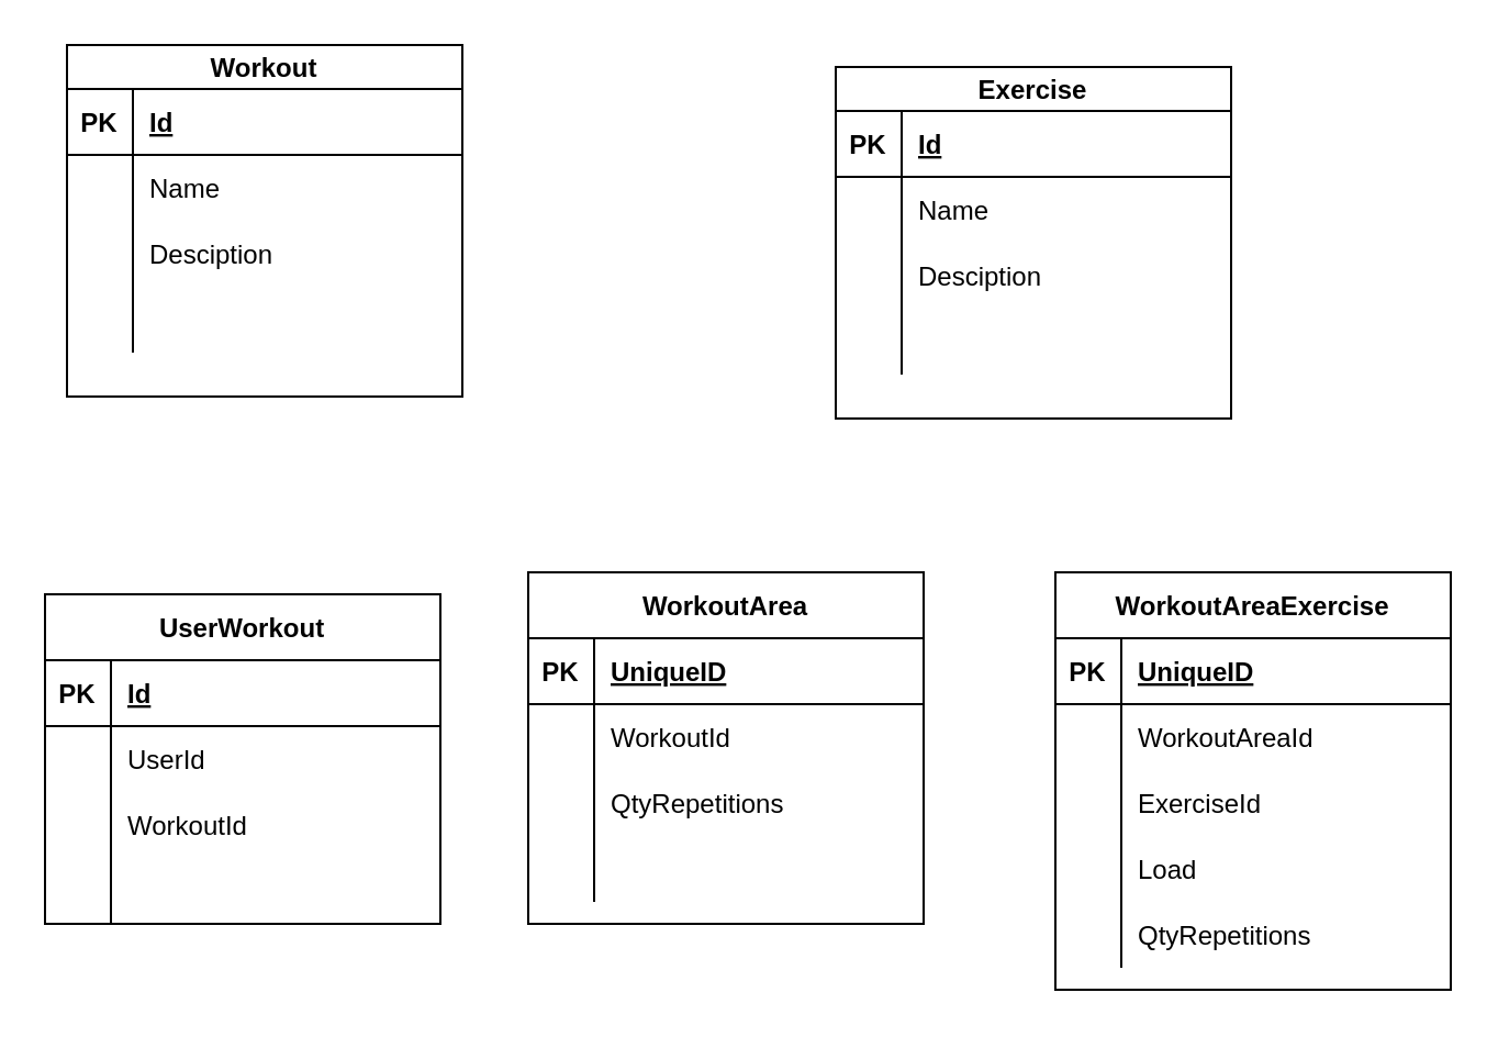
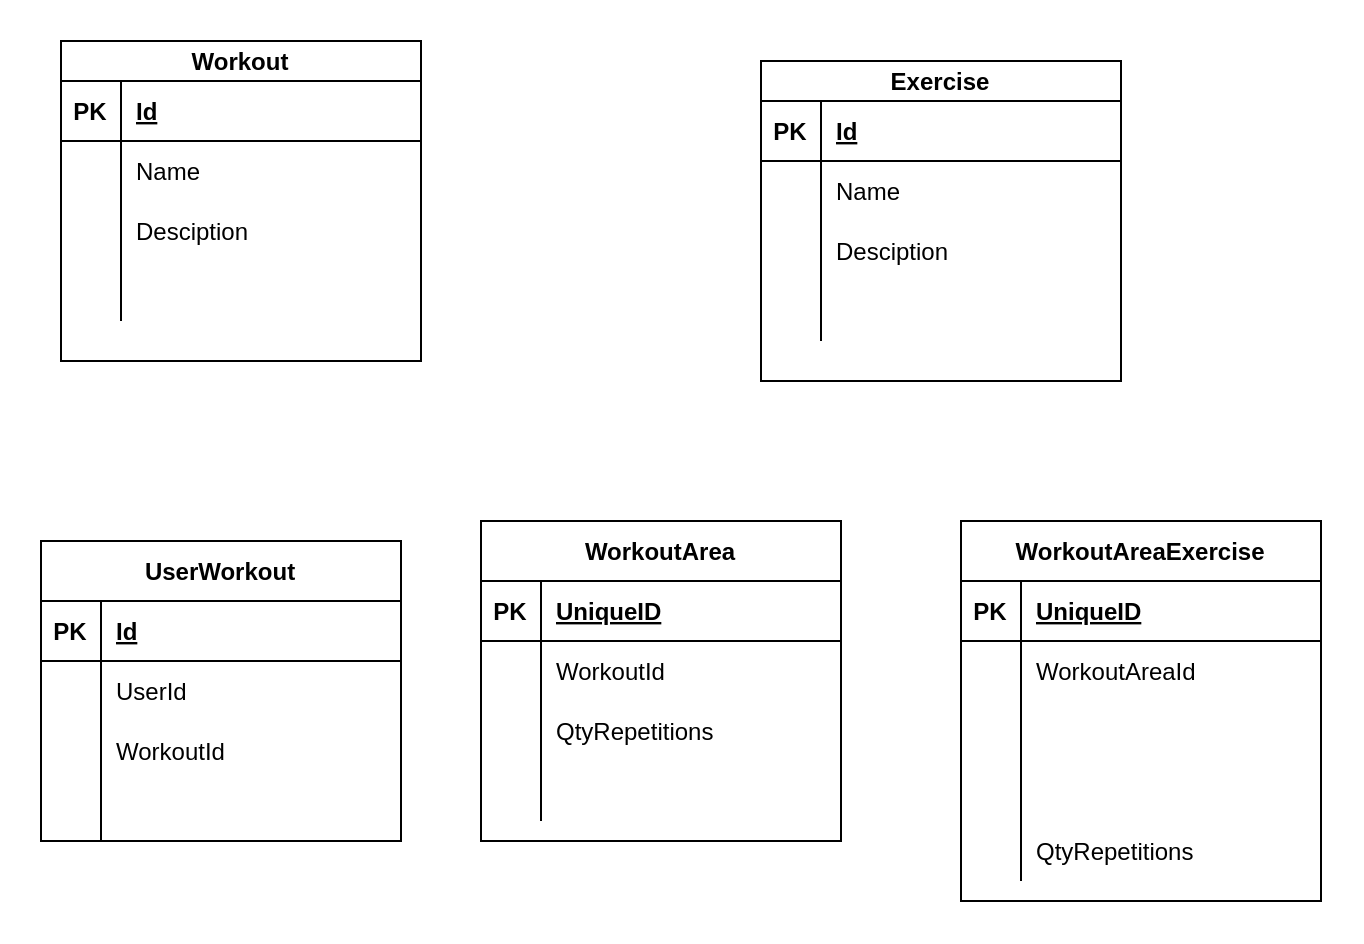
  <mxCell id="0" />
  <mxCell id="1" parent="0" />
  <mxCell id="2" value="Workout" style="shape=table;startSize=20;container=1;collapsible=1;childLayout=tableLayout;fixedRows=1;rowLines=0;fontStyle=1;align=center;resizeLast=1;" vertex="1" parent="1"><mxGeometry x="30" y="20" width="180" height="160" as="geometry" /></mxCell>
  <mxCell id="3" value="" style="shape=partialRectangle;collapsible=0;dropTarget=0;pointerEvents=0;fillColor=none;top=0;left=0;bottom=1;right=0;points=[[0,0.5],[1,0.5]];portConstraint=eastwest;" vertex="1" parent="2"><mxGeometry y="20" width="180" height="30" as="geometry" /></mxCell>
  <mxCell id="4" value="PK" style="shape=partialRectangle;connectable=0;fillColor=none;top=0;left=0;bottom=0;right=0;fontStyle=1;overflow=hidden;" vertex="1" parent="3"><mxGeometry width="30" height="30" as="geometry" /></mxCell>
  <mxCell id="5" value="Id" style="shape=partialRectangle;connectable=0;fillColor=none;top=0;left=0;bottom=0;right=0;align=left;spacingLeft=6;fontStyle=5;overflow=hidden;" vertex="1" parent="3"><mxGeometry x="30" width="150" height="30" as="geometry" /></mxCell>
  <mxCell id="6" value="" style="shape=partialRectangle;collapsible=0;dropTarget=0;pointerEvents=0;fillColor=none;top=0;left=0;bottom=0;right=0;points=[[0,0.5],[1,0.5]];portConstraint=eastwest;" vertex="1" parent="2"><mxGeometry y="50" width="180" height="30" as="geometry" /></mxCell>
  <mxCell id="7" value="" style="shape=partialRectangle;connectable=0;fillColor=none;top=0;left=0;bottom=0;right=0;editable=1;overflow=hidden;" vertex="1" parent="6"><mxGeometry width="30" height="30" as="geometry" /></mxCell>
  <mxCell id="8" value="Name" style="shape=partialRectangle;connectable=0;fillColor=none;top=0;left=0;bottom=0;right=0;align=left;spacingLeft=6;overflow=hidden;" vertex="1" parent="6"><mxGeometry x="30" width="150" height="30" as="geometry" /></mxCell>
  <mxCell id="9" value="" style="shape=partialRectangle;collapsible=0;dropTarget=0;pointerEvents=0;fillColor=none;top=0;left=0;bottom=0;right=0;points=[[0,0.5],[1,0.5]];portConstraint=eastwest;" vertex="1" parent="2"><mxGeometry y="80" width="180" height="30" as="geometry" /></mxCell>
  <mxCell id="10" value="" style="shape=partialRectangle;connectable=0;fillColor=none;top=0;left=0;bottom=0;right=0;editable=1;overflow=hidden;" vertex="1" parent="9"><mxGeometry width="30" height="30" as="geometry" /></mxCell>
  <mxCell id="11" value="Desciption" style="shape=partialRectangle;connectable=0;fillColor=none;top=0;left=0;bottom=0;right=0;align=left;spacingLeft=6;overflow=hidden;" vertex="1" parent="9"><mxGeometry x="30" width="150" height="30" as="geometry" /></mxCell>
  <mxCell id="12" value="" style="shape=partialRectangle;collapsible=0;dropTarget=0;pointerEvents=0;fillColor=none;top=0;left=0;bottom=0;right=0;points=[[0,0.5],[1,0.5]];portConstraint=eastwest;" vertex="1" parent="2"><mxGeometry y="110" width="180" height="30" as="geometry" /></mxCell>
  <mxCell id="13" value="" style="shape=partialRectangle;connectable=0;fillColor=none;top=0;left=0;bottom=0;right=0;editable=1;overflow=hidden;" vertex="1" parent="12"><mxGeometry width="30" height="30" as="geometry" /></mxCell>
  <mxCell id="14" value="" style="shape=partialRectangle;connectable=0;fillColor=none;top=0;left=0;bottom=0;right=0;align=left;spacingLeft=6;overflow=hidden;" vertex="1" parent="12"><mxGeometry x="30" width="150" height="30" as="geometry" /></mxCell>
  <mxCell id="15" value="Exercise" style="shape=table;startSize=20;container=1;collapsible=1;childLayout=tableLayout;fixedRows=1;rowLines=0;fontStyle=1;align=center;resizeLast=1;" vertex="1" parent="1"><mxGeometry x="380" y="30" width="180" height="160" as="geometry" /></mxCell>
  <mxCell id="16" value="" style="shape=partialRectangle;collapsible=0;dropTarget=0;pointerEvents=0;fillColor=none;top=0;left=0;bottom=1;right=0;points=[[0,0.5],[1,0.5]];portConstraint=eastwest;" vertex="1" parent="15"><mxGeometry y="20" width="180" height="30" as="geometry" /></mxCell>
  <mxCell id="17" value="PK" style="shape=partialRectangle;connectable=0;fillColor=none;top=0;left=0;bottom=0;right=0;fontStyle=1;overflow=hidden;" vertex="1" parent="16"><mxGeometry width="30" height="30" as="geometry" /></mxCell>
  <mxCell id="18" value="Id" style="shape=partialRectangle;connectable=0;fillColor=none;top=0;left=0;bottom=0;right=0;align=left;spacingLeft=6;fontStyle=5;overflow=hidden;" vertex="1" parent="16"><mxGeometry x="30" width="150" height="30" as="geometry" /></mxCell>
  <mxCell id="19" value="" style="shape=partialRectangle;collapsible=0;dropTarget=0;pointerEvents=0;fillColor=none;top=0;left=0;bottom=0;right=0;points=[[0,0.5],[1,0.5]];portConstraint=eastwest;" vertex="1" parent="15"><mxGeometry y="50" width="180" height="30" as="geometry" /></mxCell>
  <mxCell id="20" value="" style="shape=partialRectangle;connectable=0;fillColor=none;top=0;left=0;bottom=0;right=0;editable=1;overflow=hidden;" vertex="1" parent="19"><mxGeometry width="30" height="30" as="geometry" /></mxCell>
  <mxCell id="21" value="Name" style="shape=partialRectangle;connectable=0;fillColor=none;top=0;left=0;bottom=0;right=0;align=left;spacingLeft=6;overflow=hidden;" vertex="1" parent="19"><mxGeometry x="30" width="150" height="30" as="geometry" /></mxCell>
  <mxCell id="22" value="" style="shape=partialRectangle;collapsible=0;dropTarget=0;pointerEvents=0;fillColor=none;top=0;left=0;bottom=0;right=0;points=[[0,0.5],[1,0.5]];portConstraint=eastwest;" vertex="1" parent="15"><mxGeometry y="80" width="180" height="30" as="geometry" /></mxCell>
  <mxCell id="23" value="" style="shape=partialRectangle;connectable=0;fillColor=none;top=0;left=0;bottom=0;right=0;editable=1;overflow=hidden;" vertex="1" parent="22"><mxGeometry width="30" height="30" as="geometry" /></mxCell>
  <mxCell id="24" value="Desciption" style="shape=partialRectangle;connectable=0;fillColor=none;top=0;left=0;bottom=0;right=0;align=left;spacingLeft=6;overflow=hidden;" vertex="1" parent="22"><mxGeometry x="30" width="150" height="30" as="geometry" /></mxCell>
  <mxCell id="25" value="" style="shape=partialRectangle;collapsible=0;dropTarget=0;pointerEvents=0;fillColor=none;top=0;left=0;bottom=0;right=0;points=[[0,0.5],[1,0.5]];portConstraint=eastwest;" vertex="1" parent="15"><mxGeometry y="110" width="180" height="30" as="geometry" /></mxCell>
  <mxCell id="26" value="" style="shape=partialRectangle;connectable=0;fillColor=none;top=0;left=0;bottom=0;right=0;editable=1;overflow=hidden;" vertex="1" parent="25"><mxGeometry width="30" height="30" as="geometry" /></mxCell>
  <mxCell id="27" value="" style="shape=partialRectangle;connectable=0;fillColor=none;top=0;left=0;bottom=0;right=0;align=left;spacingLeft=6;overflow=hidden;" vertex="1" parent="25"><mxGeometry x="30" width="150" height="30" as="geometry" /></mxCell>
  <mxCell id="28" value="UserWorkout" style="shape=table;startSize=30;container=1;collapsible=1;childLayout=tableLayout;fixedRows=1;rowLines=0;fontStyle=1;align=center;resizeLast=1;" vertex="1" parent="1"><mxGeometry x="20" y="270" width="180" height="150" as="geometry" /></mxCell>
  <mxCell id="29" value="" style="shape=partialRectangle;collapsible=0;dropTarget=0;pointerEvents=0;fillColor=none;top=0;left=0;bottom=1;right=0;points=[[0,0.5],[1,0.5]];portConstraint=eastwest;" vertex="1" parent="28"><mxGeometry y="30" width="180" height="30" as="geometry" /></mxCell>
  <mxCell id="30" value="PK" style="shape=partialRectangle;connectable=0;fillColor=none;top=0;left=0;bottom=0;right=0;fontStyle=1;overflow=hidden;" vertex="1" parent="29"><mxGeometry width="30" height="30" as="geometry" /></mxCell>
  <mxCell id="31" value="Id" style="shape=partialRectangle;connectable=0;fillColor=none;top=0;left=0;bottom=0;right=0;align=left;spacingLeft=6;fontStyle=5;overflow=hidden;" vertex="1" parent="29"><mxGeometry x="30" width="150" height="30" as="geometry" /></mxCell>
  <mxCell id="32" value="" style="shape=partialRectangle;collapsible=0;dropTarget=0;pointerEvents=0;fillColor=none;top=0;left=0;bottom=0;right=0;points=[[0,0.5],[1,0.5]];portConstraint=eastwest;" vertex="1" parent="28"><mxGeometry y="60" width="180" height="30" as="geometry" /></mxCell>
  <mxCell id="33" value="" style="shape=partialRectangle;connectable=0;fillColor=none;top=0;left=0;bottom=0;right=0;editable=1;overflow=hidden;" vertex="1" parent="32"><mxGeometry width="30" height="30" as="geometry" /></mxCell>
  <mxCell id="34" value="UserId" style="shape=partialRectangle;connectable=0;fillColor=none;top=0;left=0;bottom=0;right=0;align=left;spacingLeft=6;overflow=hidden;" vertex="1" parent="32"><mxGeometry x="30" width="150" height="30" as="geometry" /></mxCell>
  <mxCell id="35" value="" style="shape=partialRectangle;collapsible=0;dropTarget=0;pointerEvents=0;fillColor=none;top=0;left=0;bottom=0;right=0;points=[[0,0.5],[1,0.5]];portConstraint=eastwest;" vertex="1" parent="28"><mxGeometry y="90" width="180" height="30" as="geometry" /></mxCell>
  <mxCell id="36" value="" style="shape=partialRectangle;connectable=0;fillColor=none;top=0;left=0;bottom=0;right=0;editable=1;overflow=hidden;" vertex="1" parent="35"><mxGeometry width="30" height="30" as="geometry" /></mxCell>
  <mxCell id="37" value="WorkoutId" style="shape=partialRectangle;connectable=0;fillColor=none;top=0;left=0;bottom=0;right=0;align=left;spacingLeft=6;overflow=hidden;" vertex="1" parent="35"><mxGeometry x="30" width="150" height="30" as="geometry" /></mxCell>
  <mxCell id="38" value="" style="shape=partialRectangle;collapsible=0;dropTarget=0;pointerEvents=0;fillColor=none;top=0;left=0;bottom=0;right=0;points=[[0,0.5],[1,0.5]];portConstraint=eastwest;" vertex="1" parent="28"><mxGeometry y="120" width="180" height="30" as="geometry" /></mxCell>
  <mxCell id="39" value="" style="shape=partialRectangle;connectable=0;fillColor=none;top=0;left=0;bottom=0;right=0;editable=1;overflow=hidden;" vertex="1" parent="38"><mxGeometry width="30" height="30" as="geometry" /></mxCell>
  <mxCell id="40" value="" style="shape=partialRectangle;connectable=0;fillColor=none;top=0;left=0;bottom=0;right=0;align=left;spacingLeft=6;overflow=hidden;" vertex="1" parent="38"><mxGeometry x="30" width="150" height="30" as="geometry" /></mxCell>
  <mxCell id="41" value="WorkoutArea" style="shape=table;startSize=30;container=1;collapsible=1;childLayout=tableLayout;fixedRows=1;rowLines=0;fontStyle=1;align=center;resizeLast=1;" vertex="1" parent="1"><mxGeometry y="260" width="180" height="160" as="geometry" x="240" /></mxCell>
  <mxCell id="42" value="" style="shape=partialRectangle;collapsible=0;dropTarget=0;pointerEvents=0;fillColor=none;top=0;left=0;bottom=1;right=0;points=[[0,0.5],[1,0.5]];portConstraint=eastwest;" vertex="1" parent="41"><mxGeometry y="30" width="180" height="30" as="geometry" /></mxCell>
  <mxCell id="43" value="PK" style="shape=partialRectangle;connectable=0;fillColor=none;top=0;left=0;bottom=0;right=0;fontStyle=1;overflow=hidden;" vertex="1" parent="42"><mxGeometry width="30" height="30" as="geometry" /></mxCell>
  <mxCell id="44" value="UniqueID" style="shape=partialRectangle;connectable=0;fillColor=none;top=0;left=0;bottom=0;right=0;align=left;spacingLeft=6;fontStyle=5;overflow=hidden;" vertex="1" parent="42"><mxGeometry x="30" width="150" height="30" as="geometry" /></mxCell>
  <mxCell id="45" value="" style="shape=partialRectangle;collapsible=0;dropTarget=0;pointerEvents=0;fillColor=none;top=0;left=0;bottom=0;right=0;points=[[0,0.5],[1,0.5]];portConstraint=eastwest;" vertex="1" parent="41"><mxGeometry y="60" width="180" height="30" as="geometry" /></mxCell>
  <mxCell id="46" value="" style="shape=partialRectangle;connectable=0;fillColor=none;top=0;left=0;bottom=0;right=0;editable=1;overflow=hidden;" vertex="1" parent="45"><mxGeometry width="30" height="30" as="geometry" /></mxCell>
  <mxCell id="47" value="WorkoutId" style="shape=partialRectangle;connectable=0;fillColor=none;top=0;left=0;bottom=0;right=0;align=left;spacingLeft=6;overflow=hidden;" vertex="1" parent="45"><mxGeometry x="30" width="150" height="30" as="geometry" /></mxCell>
  <mxCell id="48" value="" style="shape=partialRectangle;collapsible=0;dropTarget=0;pointerEvents=0;fillColor=none;top=0;left=0;bottom=0;right=0;points=[[0,0.5],[1,0.5]];portConstraint=eastwest;" vertex="1" parent="41"><mxGeometry y="90" width="180" height="30" as="geometry" /></mxCell>
  <mxCell id="49" value="" style="shape=partialRectangle;connectable=0;fillColor=none;top=0;left=0;bottom=0;right=0;editable=1;overflow=hidden;" vertex="1" parent="48"><mxGeometry width="30" height="30" as="geometry" /></mxCell>
  <mxCell id="50" value="QtyRepetitions" style="shape=partialRectangle;connectable=0;fillColor=none;top=0;left=0;bottom=0;right=0;align=left;spacingLeft=6;overflow=hidden;" vertex="1" parent="48"><mxGeometry x="30" width="150" height="30" as="geometry" /></mxCell>
  <mxCell id="51" value="" style="shape=partialRectangle;collapsible=0;dropTarget=0;pointerEvents=0;fillColor=none;top=0;left=0;bottom=0;right=0;points=[[0,0.5],[1,0.5]];portConstraint=eastwest;" vertex="1" parent="41"><mxGeometry y="120" width="180" height="30" as="geometry" /></mxCell>
  <mxCell id="52" value="" style="shape=partialRectangle;connectable=0;fillColor=none;top=0;left=0;bottom=0;right=0;editable=1;overflow=hidden;" vertex="1" parent="51"><mxGeometry width="30" height="30" as="geometry" /></mxCell>
  <mxCell id="53" value="" style="shape=partialRectangle;connectable=0;fillColor=none;top=0;left=0;bottom=0;right=0;align=left;spacingLeft=6;overflow=hidden;" vertex="1" parent="51"><mxGeometry x="30" width="150" height="30" as="geometry" /></mxCell>
  <mxCell id="54" value="WorkoutAreaExercise" style="shape=table;startSize=30;container=1;collapsible=1;childLayout=tableLayout;fixedRows=1;rowLines=0;fontStyle=1;align=center;resizeLast=1;" vertex="1" parent="1"><mxGeometry x="480" y="260" width="180" height="190" as="geometry" /></mxCell>
  <mxCell id="55" value="" style="shape=partialRectangle;collapsible=0;dropTarget=0;pointerEvents=0;fillColor=none;top=0;left=0;bottom=1;right=0;points=[[0,0.5],[1,0.5]];portConstraint=eastwest;" vertex="1" parent="54"><mxGeometry y="30" width="180" height="30" as="geometry" /></mxCell>
  <mxCell id="56" value="PK" style="shape=partialRectangle;connectable=0;fillColor=none;top=0;left=0;bottom=0;right=0;fontStyle=1;overflow=hidden;" vertex="1" parent="55"><mxGeometry width="30" height="30" as="geometry" /></mxCell>
  <mxCell id="57" value="UniqueID" style="shape=partialRectangle;connectable=0;fillColor=none;top=0;left=0;bottom=0;right=0;align=left;spacingLeft=6;fontStyle=5;overflow=hidden;" vertex="1" parent="55"><mxGeometry x="30" width="150" height="30" as="geometry" /></mxCell>
  <mxCell id="58" value="" style="shape=partialRectangle;collapsible=0;dropTarget=0;pointerEvents=0;fillColor=none;top=0;left=0;bottom=0;right=0;points=[[0,0.5],[1,0.5]];portConstraint=eastwest;" vertex="1" parent="54"><mxGeometry y="60" width="180" height="30" as="geometry" /></mxCell>
  <mxCell id="59" value="" style="shape=partialRectangle;connectable=0;fillColor=none;top=0;left=0;bottom=0;right=0;editable=1;overflow=hidden;" vertex="1" parent="58"><mxGeometry width="30" height="30" as="geometry" /></mxCell>
  <mxCell id="60" value="WorkoutAreaId" style="shape=partialRectangle;connectable=0;fillColor=none;top=0;left=0;bottom=0;right=0;align=left;spacingLeft=6;overflow=hidden;" vertex="1" parent="58"><mxGeometry x="30" width="150" height="30" as="geometry" /></mxCell>
  <mxCell id="61" value="" style="shape=partialRectangle;collapsible=0;dropTarget=0;pointerEvents=0;fillColor=none;top=0;left=0;bottom=0;right=0;points=[[0,0.5],[1,0.5]];portConstraint=eastwest;" vertex="1" parent="54"><mxGeometry y="90" width="180" height="30" as="geometry" /></mxCell>
  <mxCell id="62" value="" style="shape=partialRectangle;connectable=0;fillColor=none;top=0;left=0;bottom=0;right=0;editable=1;overflow=hidden;" vertex="1" parent="61"><mxGeometry width="30" height="30" as="geometry" /></mxCell>
- <mxCell id="63" value="ExerciseId" style="shape=partialRectangle;connectable=0;fillColor=none;top=0;left=0;bottom=0;right=0;align=left;spacingLeft=6;overflow=hidden;" vertex="1" parent="61"><mxGeometry x="30" width="150" height="30" as="geometry" /></mxCell>
  <mxCell id="64" value="" style="shape=partialRectangle;collapsible=0;dropTarget=0;pointerEvents=0;fillColor=none;top=0;left=0;bottom=0;right=0;points=[[0,0.5],[1,0.5]];portConstraint=eastwest;" vertex="1" parent="54"><mxGeometry y="120" width="180" height="30" as="geometry" /></mxCell>
  <mxCell id="65" value="" style="shape=partialRectangle;connectable=0;fillColor=none;top=0;left=0;bottom=0;right=0;editable=1;overflow=hidden;" vertex="1" parent="64"><mxGeometry width="30" height="30" as="geometry" /></mxCell>
- <mxCell id="66" value="Load" style="shape=partialRectangle;connectable=0;fillColor=none;top=0;left=0;bottom=0;right=0;align=left;spacingLeft=6;overflow=hidden;" vertex="1" parent="64"><mxGeometry x="30" width="150" height="30" as="geometry" /></mxCell>
  <mxCell id="67" value="" style="shape=partialRectangle;collapsible=0;dropTarget=0;pointerEvents=0;fillColor=none;top=0;left=0;bottom=0;right=0;points=[[0,0.5],[1,0.5]];portConstraint=eastwest;" vertex="1" parent="54"><mxGeometry y="150" width="180" height="30" as="geometry" /></mxCell>
  <mxCell id="68" value="" style="shape=partialRectangle;connectable=0;fillColor=none;top=0;left=0;bottom=0;right=0;editable=1;overflow=hidden;" vertex="1" parent="67"><mxGeometry width="30" height="30" as="geometry" /></mxCell>
  <mxCell id="69" value="QtyRepetitions" style="shape=partialRectangle;connectable=0;fillColor=none;top=0;left=0;bottom=0;right=0;align=left;spacingLeft=6;overflow=hidden;" vertex="1" parent="67"><mxGeometry x="30" width="150" height="30" as="geometry" /></mxCell>
